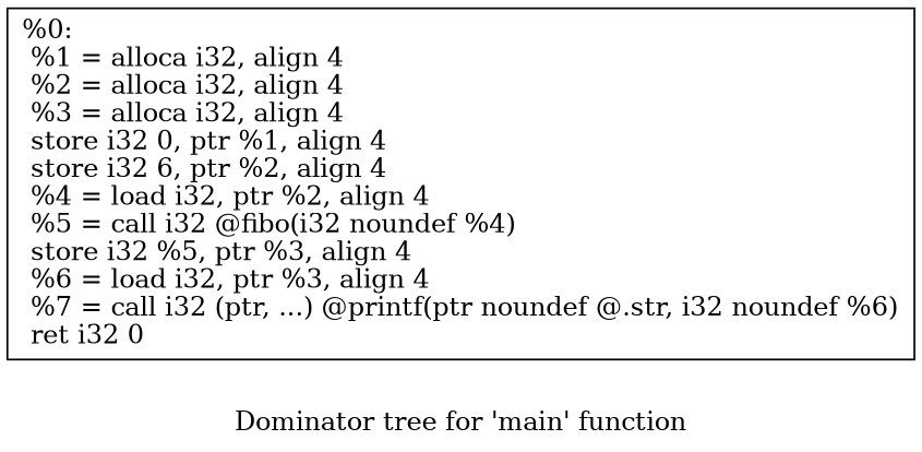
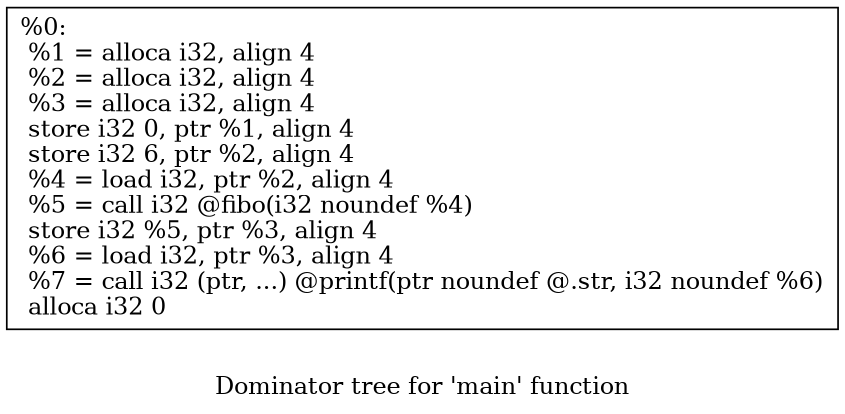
  digraph {
    label="Dominator tree for 'main' function"
    fontname="DejaVu Serif"
-   n1 [label="{%0:\l  %1 = alloca i32, align 4\l  %2 = alloca i32, align 4\l  %3 = alloca i32, align 4\l  store i32 0, ptr %1, align 4\l  store i32 6, ptr %2, align 4\l  %4 = load i32, ptr %2, align 4\l  %5 = call i32 @fibo(i32 noundef %4)\l  store i32 %5, ptr %3, align 4\l  %6 = load i32, ptr %3, align 4\l  %7 = call i32 (ptr, ...) @printf(ptr noundef @.str, i32 noundef %6)\l  ret i32 0\l}" shape=record fontname="DejaVu Serif"]
+   n1 [label="{%0:\l  %1 = alloca i32, align 4\l  %2 = alloca i32, align 4\l  %3 = alloca i32, align 4\l  store i32 0, ptr %1, align 4\l  store i32 6, ptr %2, align 4\l  %4 = load i32, ptr %2, align 4\l  %5 = call i32 @fibo(i32 noundef %4)\l  store i32 %5, ptr %3, align 4\l  %6 = load i32, ptr %3, align 4\l  %7 = call i32 (ptr, ...) @printf(ptr noundef @.str, i32 noundef %6)\l  alloca i32 0\l}" shape=record fontname="DejaVu Serif"]
  }
